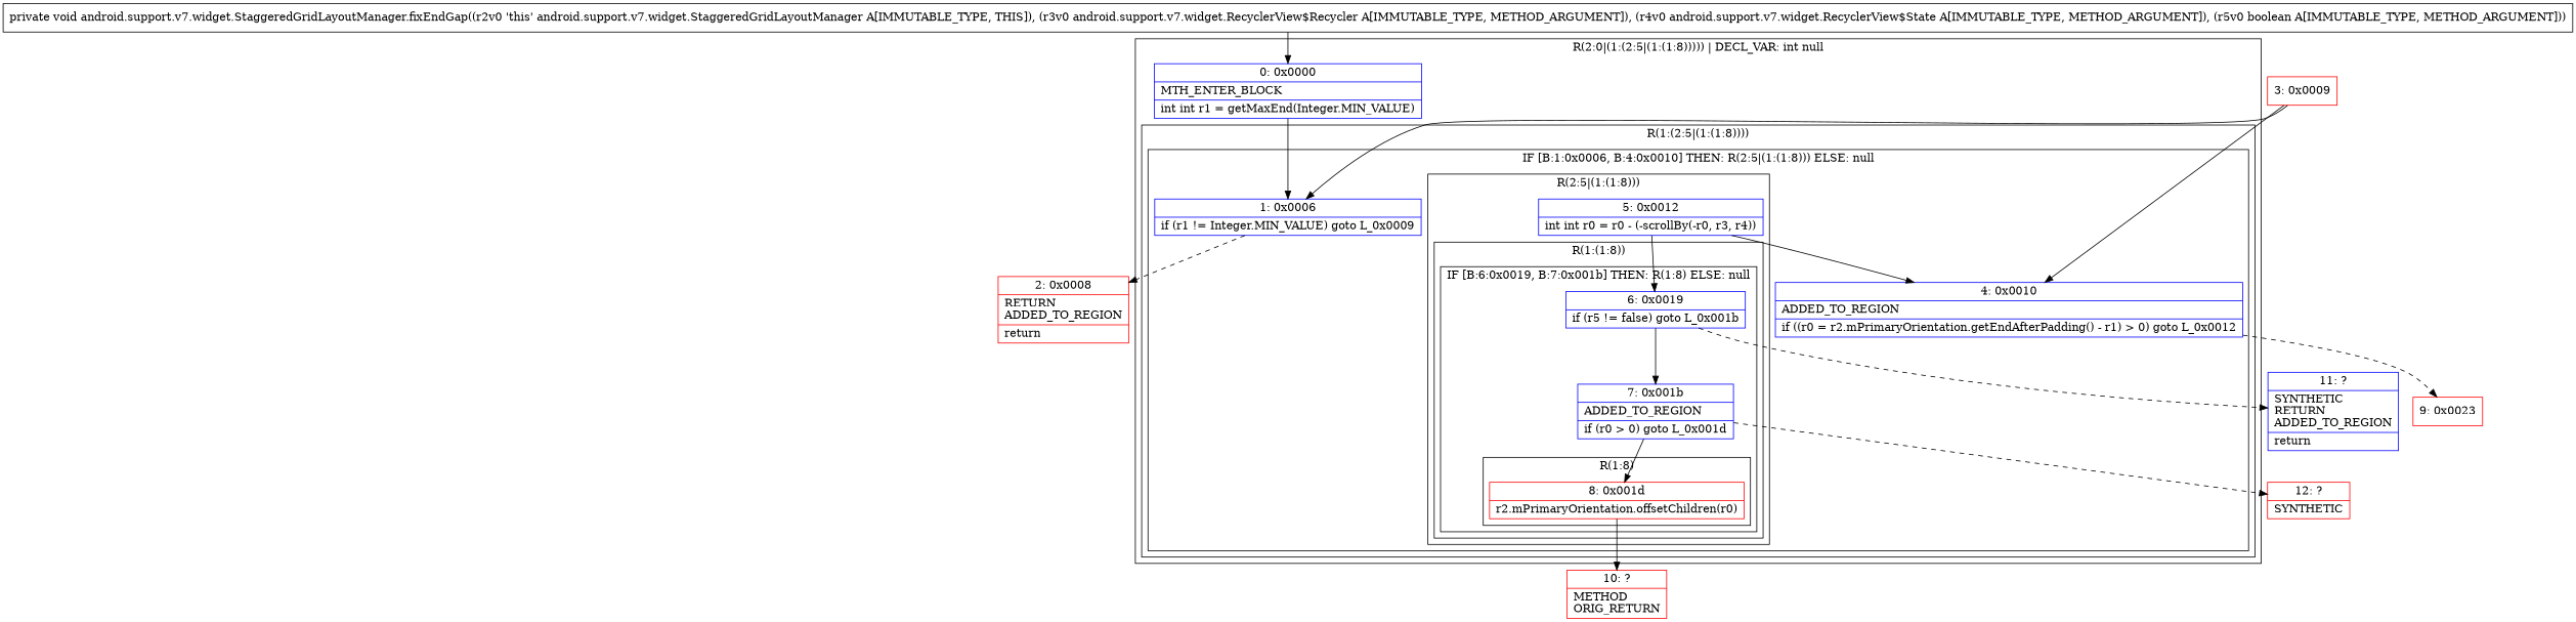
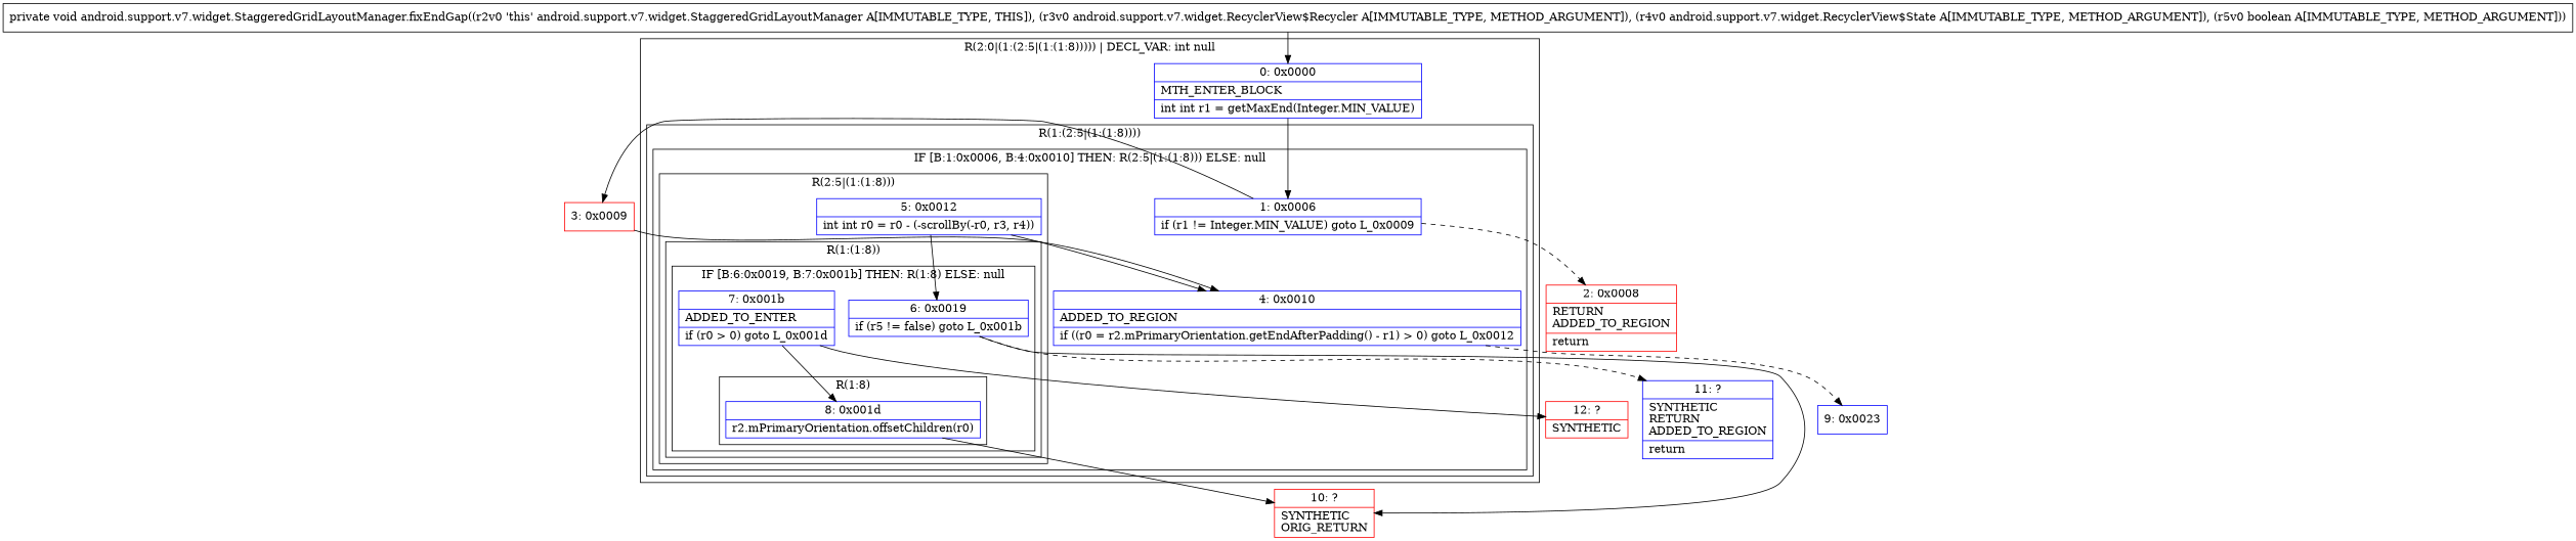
  digraph {
    node [color=blue shape=record]
-   n1 [color=red label="{8\:\ 0x001d|r2.mPrimaryOrientation.offsetChildren(r0)\l}"]
+   n1 [label="{8\:\ 0x001d|r2.mPrimaryOrientation.offsetChildren(r0)\l}"]
    n2 [label="{6\:\ 0x0019|if (r5 != false) goto L_0x001b\l}"]
-   n3 [label="{7\:\ 0x001b|ADDED_TO_REGION\l|if (r0 \> 0) goto L_0x001d\l}"]
+   n3 [label="{7\:\ 0x001b|ADDED_TO_ENTER\l|if (r0 \> 0) goto L_0x001d\l}"]
    n4 [label="{5\:\ 0x0012|int int r0 = r0 \- (\-scrollBy(\-r0, r3, r4))\l}"]
    n5 [label="{1\:\ 0x0006|if (r1 != Integer.MIN_VALUE) goto L_0x0009\l}"]
    n6 [label="{4\:\ 0x0010|ADDED_TO_REGION\l|if ((r0 = r2.mPrimaryOrientation.getEndAfterPadding() \- r1) \> 0) goto L_0x0012\l}"]
    n7 [label="{0\:\ 0x0000|MTH_ENTER_BLOCK\l|int int r1 = getMaxEnd(Integer.MIN_VALUE)\l}"]
-   n8 [color=red label="{10\:\ ?|METHOD\lORIG_RETURN\l}"]
+   n8 [color=red label="{10\:\ ?|SYNTHETIC\lORIG_RETURN\l}"]
    n9 [label="{11\:\ ?|SYNTHETIC\lRETURN\lADDED_TO_REGION\l|return\l}"]
    n10 [color=red label="{12\:\ ?|SYNTHETIC\l}"]
    n11 [color=red label="{2\:\ 0x0008|RETURN\lADDED_TO_REGION\l|return\l}"]
    n12 [color=red label="{3\:\ 0x0009}"]
-   n13 [color=red label="{9\:\ 0x0023}"]
+   n13 [label="{9\:\ 0x0023}"]
    n14 [label="{private void android.support.v7.widget.StaggeredGridLayoutManager.fixEndGap((r2v0 'this' android.support.v7.widget.StaggeredGridLayoutManager A[IMMUTABLE_TYPE, THIS]), (r3v0 android.support.v7.widget.RecyclerView$Recycler A[IMMUTABLE_TYPE, METHOD_ARGUMENT]), (r4v0 android.support.v7.widget.RecyclerView$State A[IMMUTABLE_TYPE, METHOD_ARGUMENT]), (r5v0 boolean A[IMMUTABLE_TYPE, METHOD_ARGUMENT])) }" color=""]
    subgraph cluster_1 {
      label="R(2:0|(1:(2:5|(1:(1:8))))) | DECL_VAR: int null\l"
      n7
      subgraph cluster_2 {
        label="R(1:(2:5|(1:(1:8))))"
        subgraph cluster_3 {
          label="IF [B:1:0x0006, B:4:0x0010] THEN: R(2:5|(1:(1:8))) ELSE: null"
          n5
          n6
          subgraph cluster_4 {
            label="R(2:5|(1:(1:8)))"
            n4
            subgraph cluster_5 {
              label="R(1:(1:8))"
              subgraph cluster_6 {
                label="IF [B:6:0x0019, B:7:0x001b] THEN: R(1:8) ELSE: null"
                n2
                n3
                subgraph cluster_7 {
                  label="R(1:8)"
                  n1
                }
              }
            }
          }
        }
      }
    }
    n1 -> n8
-   n2 -> n3
+   n2 -> n8
    n2 -> n9 [style=dashed]
    n3 -> n1
-   n3 -> n10 [style=dashed]
+   n3 -> n10 [style=solid]
    n4 -> n2
    n4 -> n6
    n5 -> n11 [style=dashed]
-   n12 -> n5
+   n5 -> n12
    n6 -> n13 [style=dashed]
    n7 -> n5
    n12 -> n6
    n14 -> n7
  }
